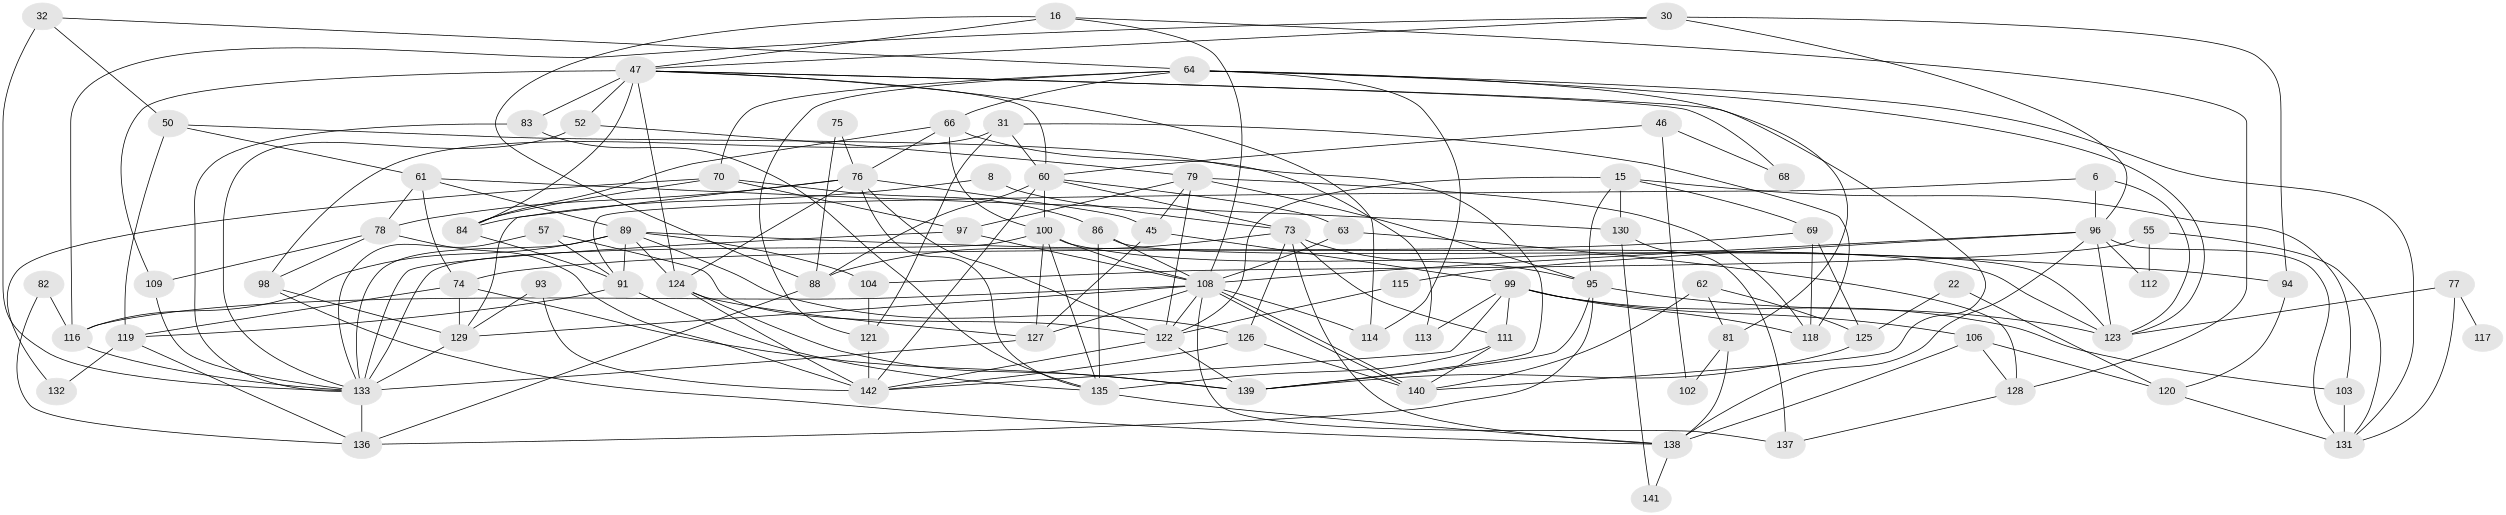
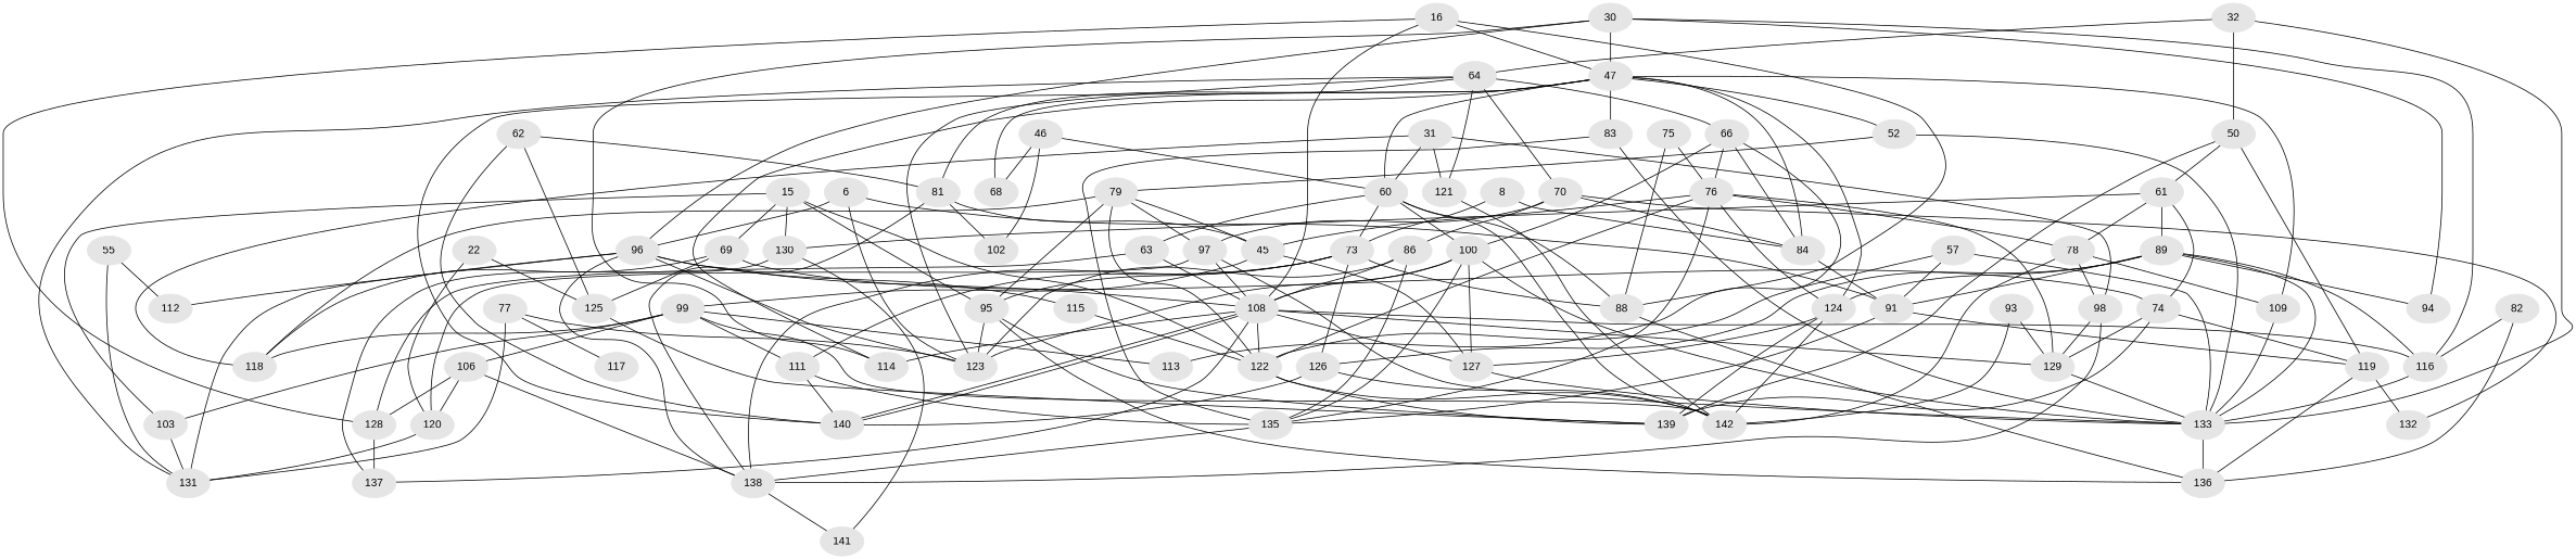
  graph {
    fontname="Liberation Sans"
    node [color=gray90 fontname="Liberation Sans" style=filled]
    edge [fontname="Liberation Sans"]
    91 [super="+3"]
    119 [super="+110"]
    135 [super="+134"]
    6
    96 [super="+67"]
    123 [super="+13+20"]
    108 [super="+23+35+72"]
    112
    131 [super="+49"]
    138 [super="+87"]
    115
    73 [super="+48"]
    95
    88 [super="+54"]
    111 [super="+4+10+41"]
    126 [super="+39"]
    8
    84 [super="+21"]
    124 [super="+58"]
    139
    127
    142
    15
    69
    103 [super="+45"]
    122 [super="+101"]
    130 [super="+71"]
    125
    118 [super="+19"]
    74 [super="+24+14"]
    136
    137
    141
    47 [super="+2+38"]
    60 [super="+59"]
    68
    52
    83
    109 [super="+12"]
    114
    140
    16
    128
    116 [super="+44"]
    129 [super="+107"]
    22
    120
    30
    94
    133 [super="+92"]
    63
    100 [super="+37"]
    31
    98
    121
    32
    50
    64 [super="+28"]
    61
    81
    66
    70 [super="+40"]
    46
    102
    106
    79 [super="+56"]
    78
    89 [super="+65"]
    132
    97 [super="+18"]
    n71 [label=45]
    55
-   104
    57
    62
    76 [super="+33"]
    113
    86
    75
    99 [super="+80"]
    77
    117
    82
    93
    91 -- 119
    91 -- 135
    119 -- 136
    119 -- 132
    135 -- 138 [weight=2]
    6 -- 91 [weight=2]
    6 -- 96
    6 -- 123 [weight=2]
    96 -- 123
    96 -- 108 [weight=2]
    96 -- 112
    96 -- 131 [weight=2]
    96 -- 138
    96 -- 115
    108 -- 127
    108 -- 122
    108 -- 137
    108 -- 114
    108 -- 140
    108 -- 140
    108 -- 116
    108 -- 129
    138 -- 141
    115 -- 122
    73 -- 138
    73 -- 95
    73 -- 88
    73 -- 111
    73 -- 126
    95 -- 123
    95 -- 139
    95 -- 136
    88 -- 136
    111 -- 135
    111 -- 140
    126 -- 142
    126 -- 140
    8 -- 73
    8 -- 84
    84 -- 91
    124 -- 139
    124 -- 127
    124 -- 142 [weight=2]
    127 -- 133
    15 -- 95
    15 -- 69
    15 -- 103
    15 -- 122
    15 -- 130 [weight=2]
    69 -- 125
    69 -- 118
    69 -- 74
    103 -- 131 [weight=2]
    122 -- 139
    122 -- 142
    130 -- 137
    130 -- 141
    125 -- 139
    74 -- 119 [weight=2]
    74 -- 139 [weight=2]
    74 -- 129 [weight=2]
    47 -- 84 [weight=2]
    47 -- 124
    47 -- 60
    47 -- 68
    47 -- 52
    47 -- 83 [weight=2]
    47 -- 109 [weight=2]
    47 -- 114
    47 -- 140
    60 -- 73
    60 -- 88
    60 -- 142
    60 -- 63
    60 -- 100
    52 -- 133
    52 -- 79
    83 -- 135
    83 -- 133
    109 -- 133
    16 -- 108
    16 -- 88
    16 -- 47
    16 -- 128
    128 -- 137
    116 -- 133
    129 -- 133
    22 -- 125
    22 -- 120
    120 -- 131
    30 -- 96
    30 -- 47
    30 -- 116
    30 -- 94
    133 -- 136
    63 -- 108
    63 -- 128
    100 -- 135
    100 -- 123 [weight=2]
    100 -- 108
    100 -- 127
    100 -- 133 [weight=2]
    31 -- 118
    31 -- 60
    31 -- 98
    31 -- 121
    98 -- 138
    98 -- 129
    121 -- 142
    32 -- 133
    32 -- 50
    32 -- 64
    50 -- 119 [weight=2]
    50 -- 139
    50 -- 61
    64 -- 123
    64 -- 131
-   64 -- 114
+   30 -- 114
    64 -- 121
    64 -- 81
    64 -- 66
    64 -- 70
    61 -- 130
    61 -- 74
    61 -- 78
    61 -- 89
    81 -- 138
    81 -- 102
+   81 -- n71
    66 -- 84
    66 -- 100
    66 -- 76
    66 -- 113
    70 -- 84
    70 -- 132
    70 -- 97
    70 -- 86
    46 -- 60
    46 -- 68
    46 -- 102
    106 -- 138 [weight=2]
    106 -- 128
    106 -- 120
    79 -- 95
    79 -- 122 [weight=2]
    79 -- 118 [weight=2]
    79 -- 97
    79 -- n71
    78 -- 142
    78 -- 109
    78 -- 98
    89 -- 91
    89 -- 126
    89 -- 124
    89 -- 116 [weight=2]
    89 -- 94
    89 -- 133 [weight=2]
-   89 -- 104
    97 -- 108
-   94 -- 120
+   97 -- 120
    97 -- 133
    n71 -- 127
    n71 -- 99
    55 -- 112
    55 -- 131
-   55 -- 104
-   104 -- 121
    57 -- 91
    57 -- 122
    57 -- 133
    62 -- 125
    62 -- 140
    62 -- 81
    76 -- 135
    76 -- 124
    76 -- 122 [weight=2]
    76 -- 129
    76 -- 78
    76 -- n71
    86 -- 135
    86 -- 123
    86 -- 108
    75 -- 88
    75 -- 76
    99 -- 111
    99 -- 142
    99 -- 103
    99 -- 118 [weight=2]
    99 -- 106
    99 -- 113
    77 -- 123
    77 -- 131
    77 -- 117
    82 -- 136
    82 -- 116
    93 -- 142
    93 -- 129
  }
